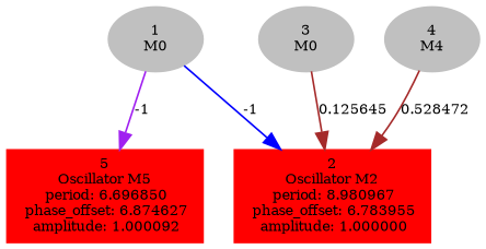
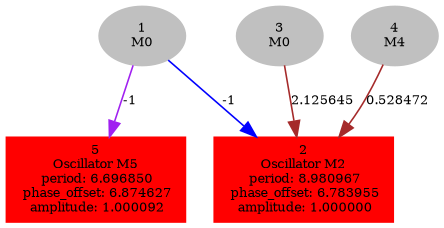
  digraph {
    fontname="DejaVu Serif"
    forcelabels=true
    node [color=grey fontname="DejaVu Serif" fontsize=8 style=filled]
    edge [color=brown fontname="DejaVu Serif" fontsize=8]
    n1 [label=<1<BR/>M0>]
    n2 [color=red label=<2<BR />Oscillator M2<BR /> period: 8.980967<BR /> phase_offset: 6.783955<BR /> amplitude: 1.000000> shape=box]
    n3 [color=red label=<5<BR />Oscillator M5<BR /> period: 6.696850<BR /> phase_offset: 6.874627<BR /> amplitude: 1.000092> shape=box]
    n4 [label=<3<BR/>M0>]
    n5 [label=<4<BR/>M4>]
    n1 -> n2 [color=blue label="-1 "]
    n1 -> n3 [color=purple label="-1 "]
-   n4 -> n2 [label="0.125645 "]
+   n4 -> n2 [label="2.125645 "]
    n5 -> n2 [label="0.528472 "]
  }
